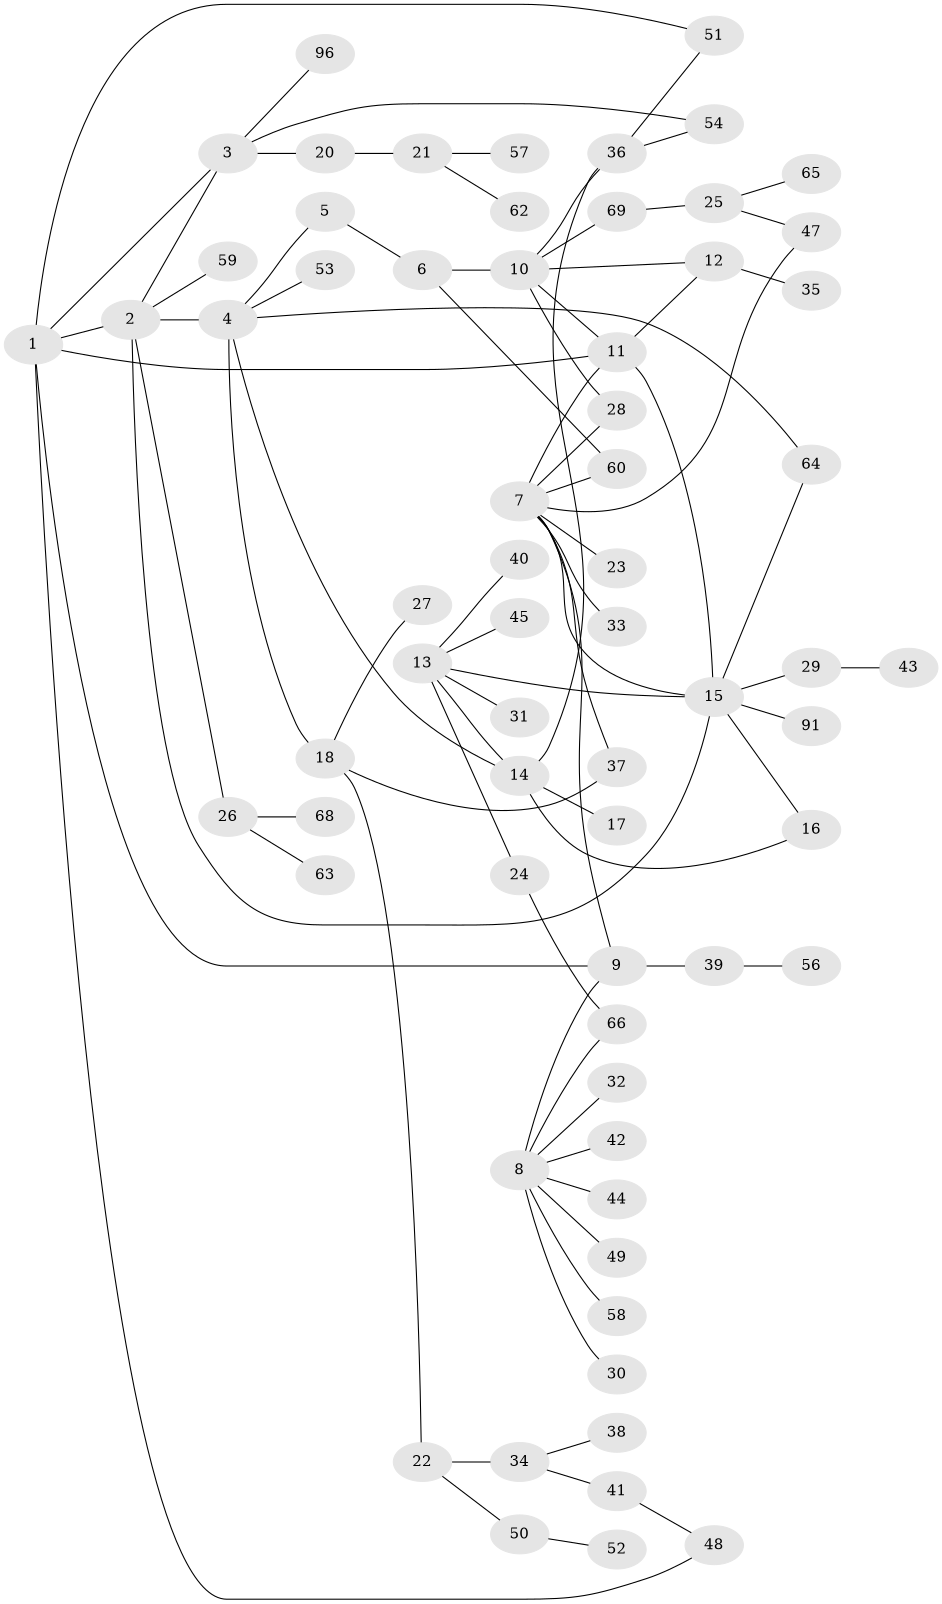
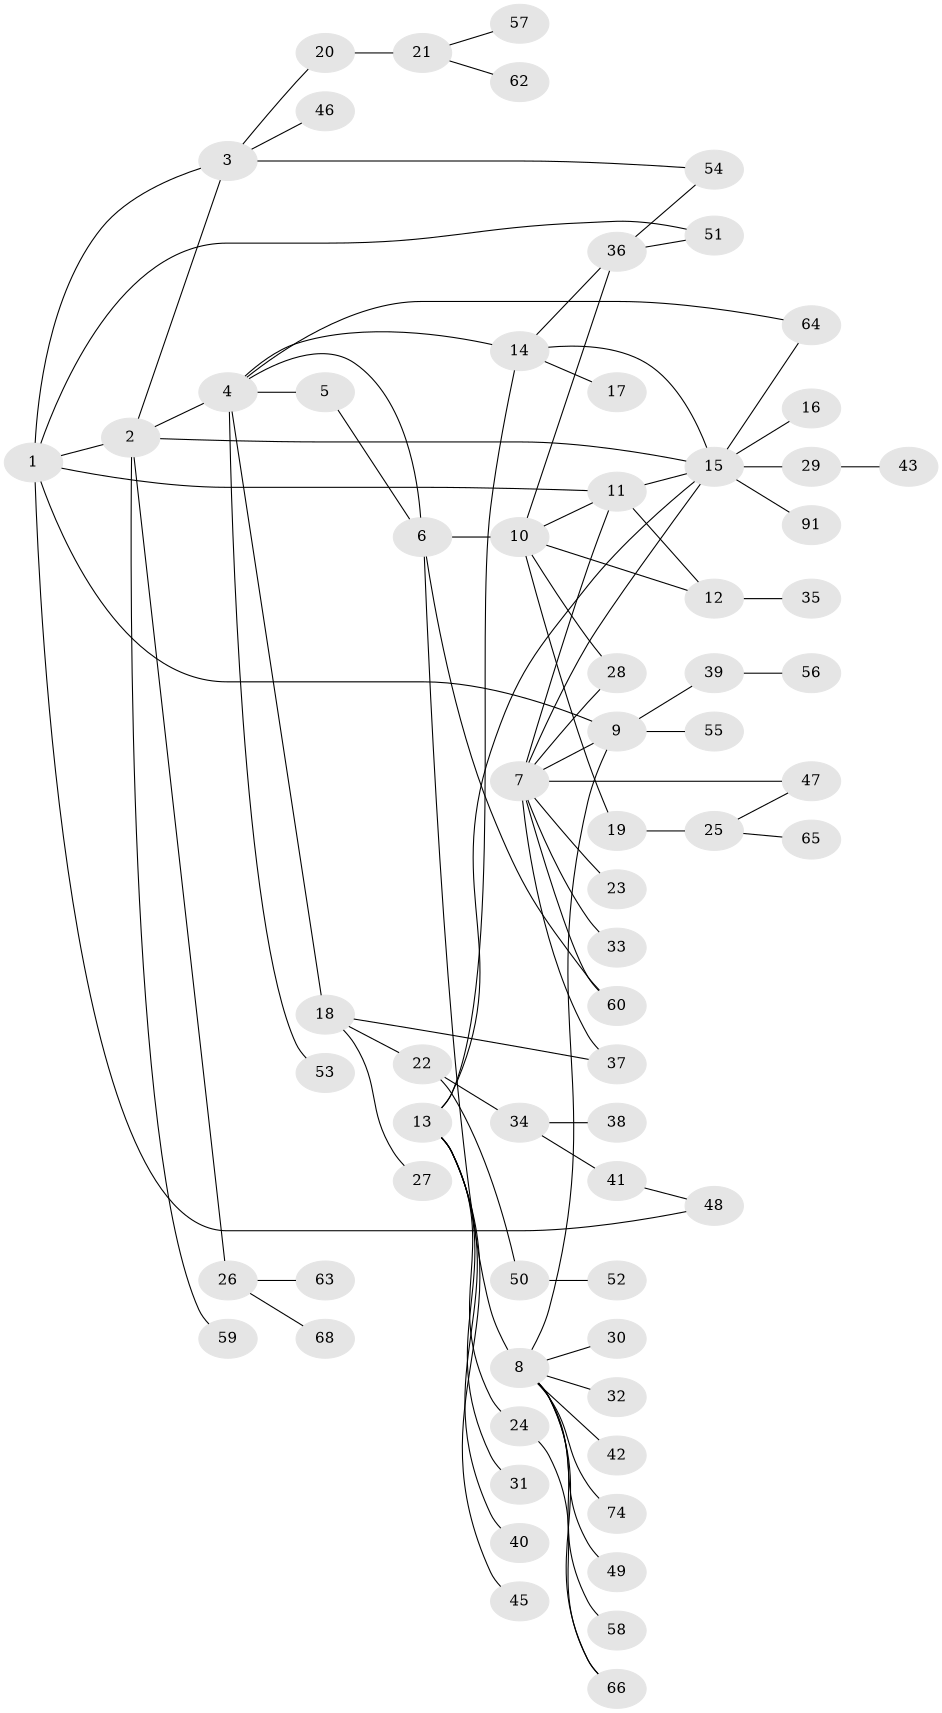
  graph {
    rankdir=LR
    node [color=gray90 style=filled]
    1
    2
    3
    9
    11
    48
    51
    4
    15
    26
    59
    20
-   46 [label=96]
+   46
    54
    39
+   55
    12
    5
    6
    14
    18
    53
    64
    16
    29
    n26 [label=91]
    63
    68
    21
    8
    10
    60
    36
    17
    37
    22
    27
    30
    32
    42
-   44
+   44 [label=74]
    49
    58
    66
    28
-   19 [label=69]
+   19
    7
    23
    33
    47
    56
    35
    25
    13
    24
    31
    40
    45
    43
    34
    50
    65
    57
    62
    38
    41
    52
    1 -- 2
    1 -- 3
    1 -- 9
    1 -- 11
    1 -- 48
    1 -- 51
    2 -- 3
    2 -- 4
    2 -- 15
    2 -- 26
    2 -- 59
    3 -- 20
    3 -- 46
    3 -- 54
    9 -- 39
+   9 -- 55
    11 -- 15
    11 -- 12
    4 -- 5
+   4 -- 6
    4 -- 14
    4 -- 18
    4 -- 53
    4 -- 64
    15 -- 64
    15 -- 16
    15 -- 29
    15 -- n26
    26 -- 63
    26 -- 68
    20 -- 21
    39 -- 56
    12 -- 35
    5 -- 6
+   6 -- 8
    6 -- 10
    6 -- 60
-   14 -- 16
+   14 -- 15
    14 -- 36
    14 -- 17
    18 -- 37
    18 -- 22
    18 -- 27
    29 -- 43
    21 -- 57
    21 -- 62
    8 -- 9
    8 -- 30
    8 -- 32
    8 -- 42
    8 -- 44
    8 -- 49
    8 -- 58
    8 -- 66
    10 -- 11
    10 -- 12
    10 -- 36
    10 -- 28
    10 -- 19
    36 -- 51
    36 -- 54
    22 -- 34
    22 -- 50
    19 -- 25
    7 -- 9
    7 -- 11
    7 -- 15
    7 -- 60
    7 -- 37
    7 -- 28
    7 -- 23
    7 -- 33
    7 -- 47
    25 -- 47
    25 -- 65
    13 -- 15
    13 -- 14
    13 -- 24
    13 -- 31
    13 -- 40
    13 -- 45
    24 -- 66
    34 -- 38
    34 -- 41
    50 -- 52
    41 -- 48
  }
